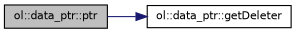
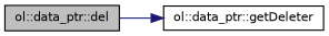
  digraph {
    rankdir=LR
    node [color=black fontname=Helvetica fontsize=10 shape=record style=filled]
-   n1 [fillcolor=grey75 fontcolor=black height=0.2 label="ol::data_ptr::ptr" width=0.4]
+   n1 [fillcolor=grey75 fontcolor=black height=0.2 label="ol::data_ptr::del" width=0.4]
    n2 [fillcolor=white height=0.2 label="ol::data_ptr::getDeleter" width=0.4]
    n1 -> n2 [color=midnightblue fontname=Helvetica fontsize=10 labelfontname=Helvetica labelfontsize=10 style=solid]
  }
